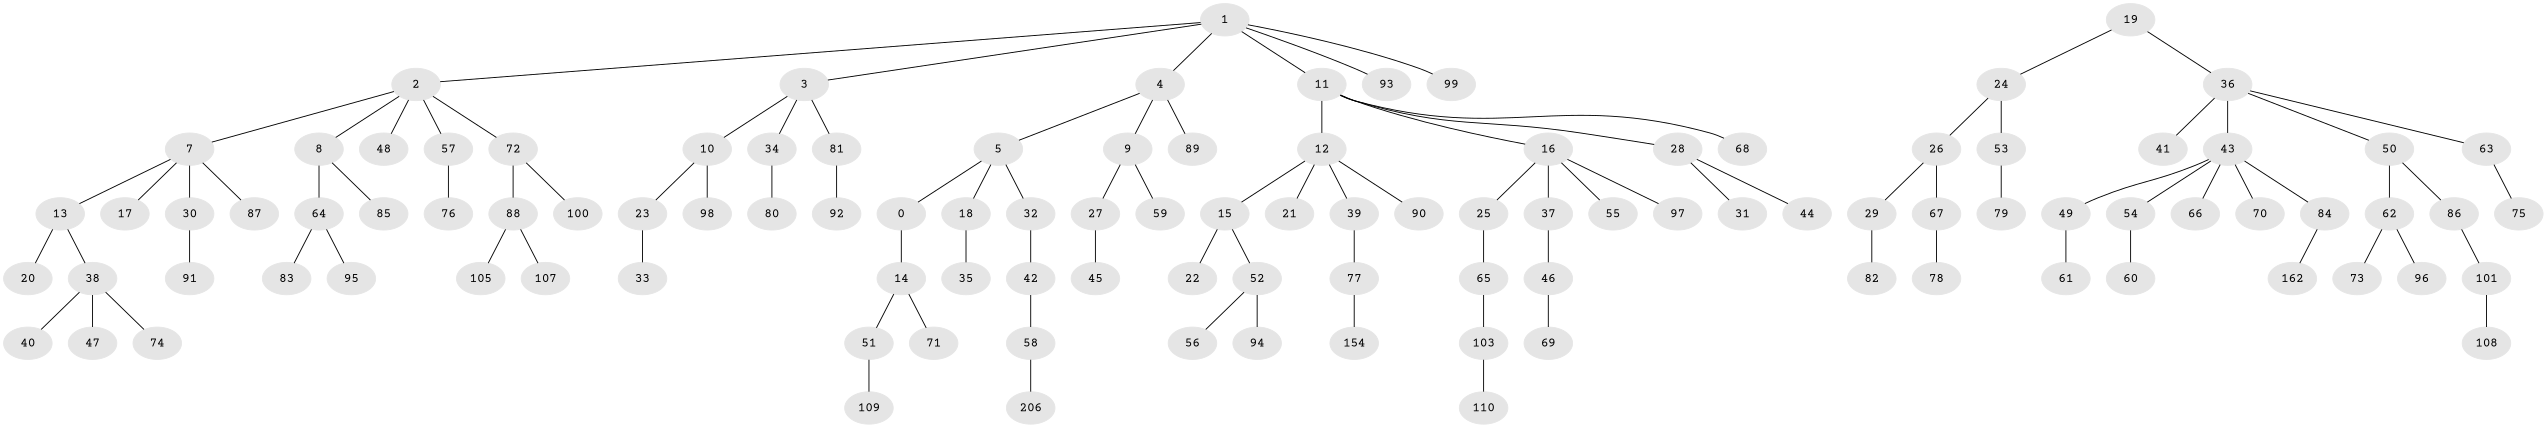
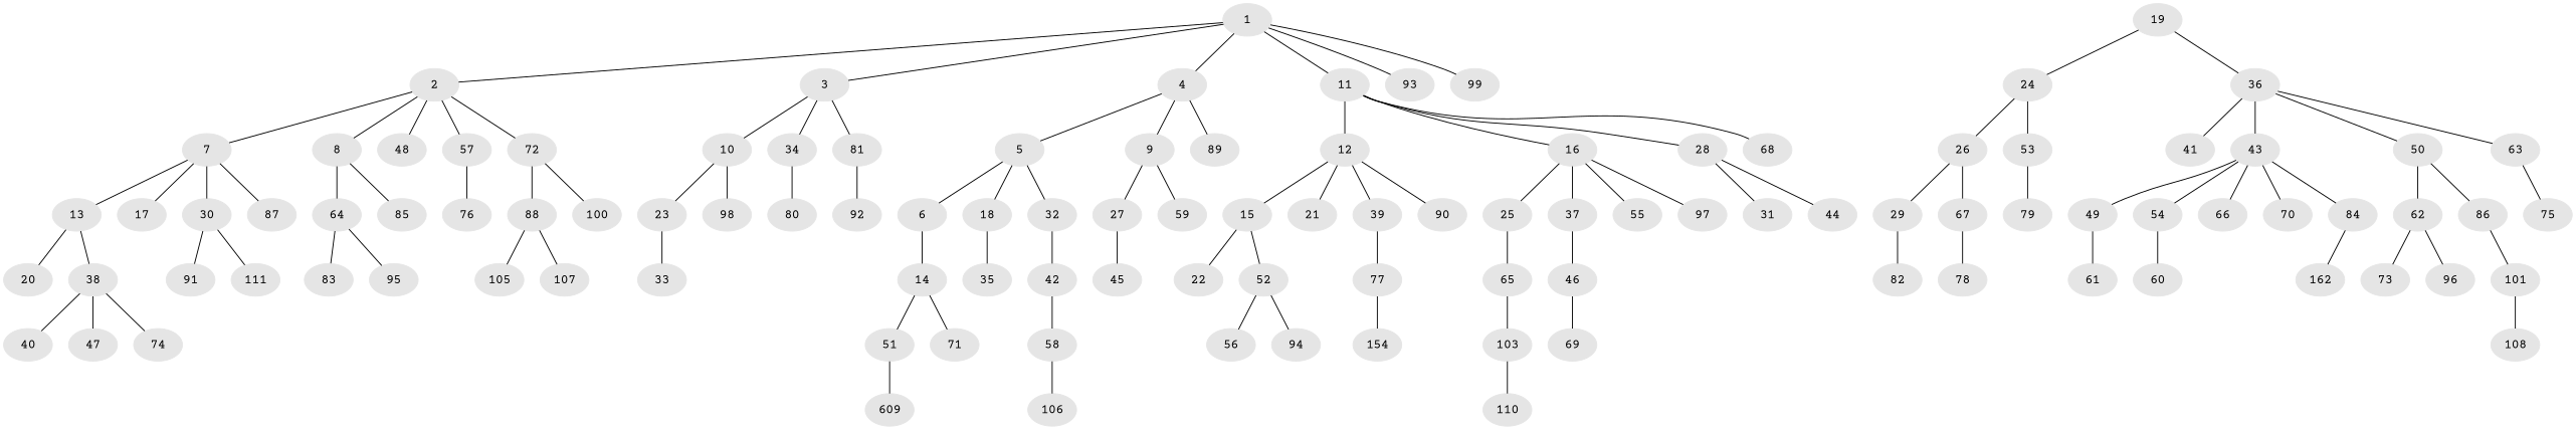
  graph {
    fontname="Courier Prime"
    node [color=gray90 fontname="Courier Prime" style=filled]
    edge [fontname="Courier Prime"]
    1
    2
    3
    4
    11
    93
    99
    7
    8
    48
    57
    72
    10
    34
    81
    5
    9
    89
    12
    16
    28
    68
    13
    17
    30
    87
    64
    85
    76
    88
    100
    23
    98
    80
    92
-   6 [label=0]
+   6
    18
    32
    27
    59
    14
    35
    42
    51
    71
    20
    38
    91
+   111
    83
    95
    45
    33
    15
    21
    39
    90
    25
    37
    55
    97
    31
    44
    22
    52
    77
    40
    47
    74
    19
    24
    36
-   109
+   109 [label=609]
    56
    94
    65
    46
    26
    53
    41
    43
    50
    63
    29
    67
    79
    103
    82
    78
    58
    49
    54
    66
    70
    84
    62
    86
    75
    69
    n100 [label=154]
-   106 [label=206]
+   106
    61
    60
    n104 [label=162]
    73
    96
    101
    110
    105
    107
    108
    1 -- 2
    1 -- 3
    1 -- 4
    1 -- 11
    1 -- 93
    1 -- 99
    2 -- 7
    2 -- 8
    2 -- 48
    2 -- 57
    2 -- 72
    3 -- 10
    3 -- 34
    3 -- 81
    4 -- 5
    4 -- 9
    4 -- 89
    11 -- 12
    11 -- 16
    11 -- 28
    11 -- 68
    7 -- 13
    7 -- 17
    7 -- 30
    7 -- 87
    8 -- 64
    8 -- 85
    57 -- 76
    72 -- 88
    72 -- 100
    10 -- 23
    10 -- 98
    34 -- 80
    81 -- 92
    5 -- 6
    5 -- 18
    5 -- 32
    9 -- 27
    9 -- 59
    12 -- 15
    12 -- 21
    12 -- 39
    12 -- 90
    16 -- 25
    16 -- 37
    16 -- 55
    16 -- 97
    28 -- 31
    28 -- 44
    13 -- 20
    13 -- 38
    30 -- 91
+   30 -- 111
    64 -- 83
    64 -- 95
    88 -- 105
    88 -- 107
    23 -- 33
    6 -- 14
    18 -- 35
    32 -- 42
    27 -- 45
    14 -- 51
    14 -- 71
    42 -- 58
    51 -- 109
    38 -- 40
    38 -- 47
    38 -- 74
    15 -- 22
    15 -- 52
    39 -- 77
    25 -- 65
    37 -- 46
    52 -- 56
    52 -- 94
    77 -- n100
    19 -- 24
    19 -- 36
    24 -- 26
    24 -- 53
    36 -- 41
    36 -- 43
    36 -- 50
    36 -- 63
    65 -- 103
    46 -- 69
    26 -- 29
    26 -- 67
    53 -- 79
    43 -- 49
    43 -- 54
    43 -- 66
    43 -- 70
    43 -- 84
    50 -- 62
    50 -- 86
    63 -- 75
    29 -- 82
    67 -- 78
    103 -- 110
    58 -- 106
    49 -- 61
    54 -- 60
    84 -- n104
    62 -- 73
    62 -- 96
    86 -- 101
    101 -- 108
  }
